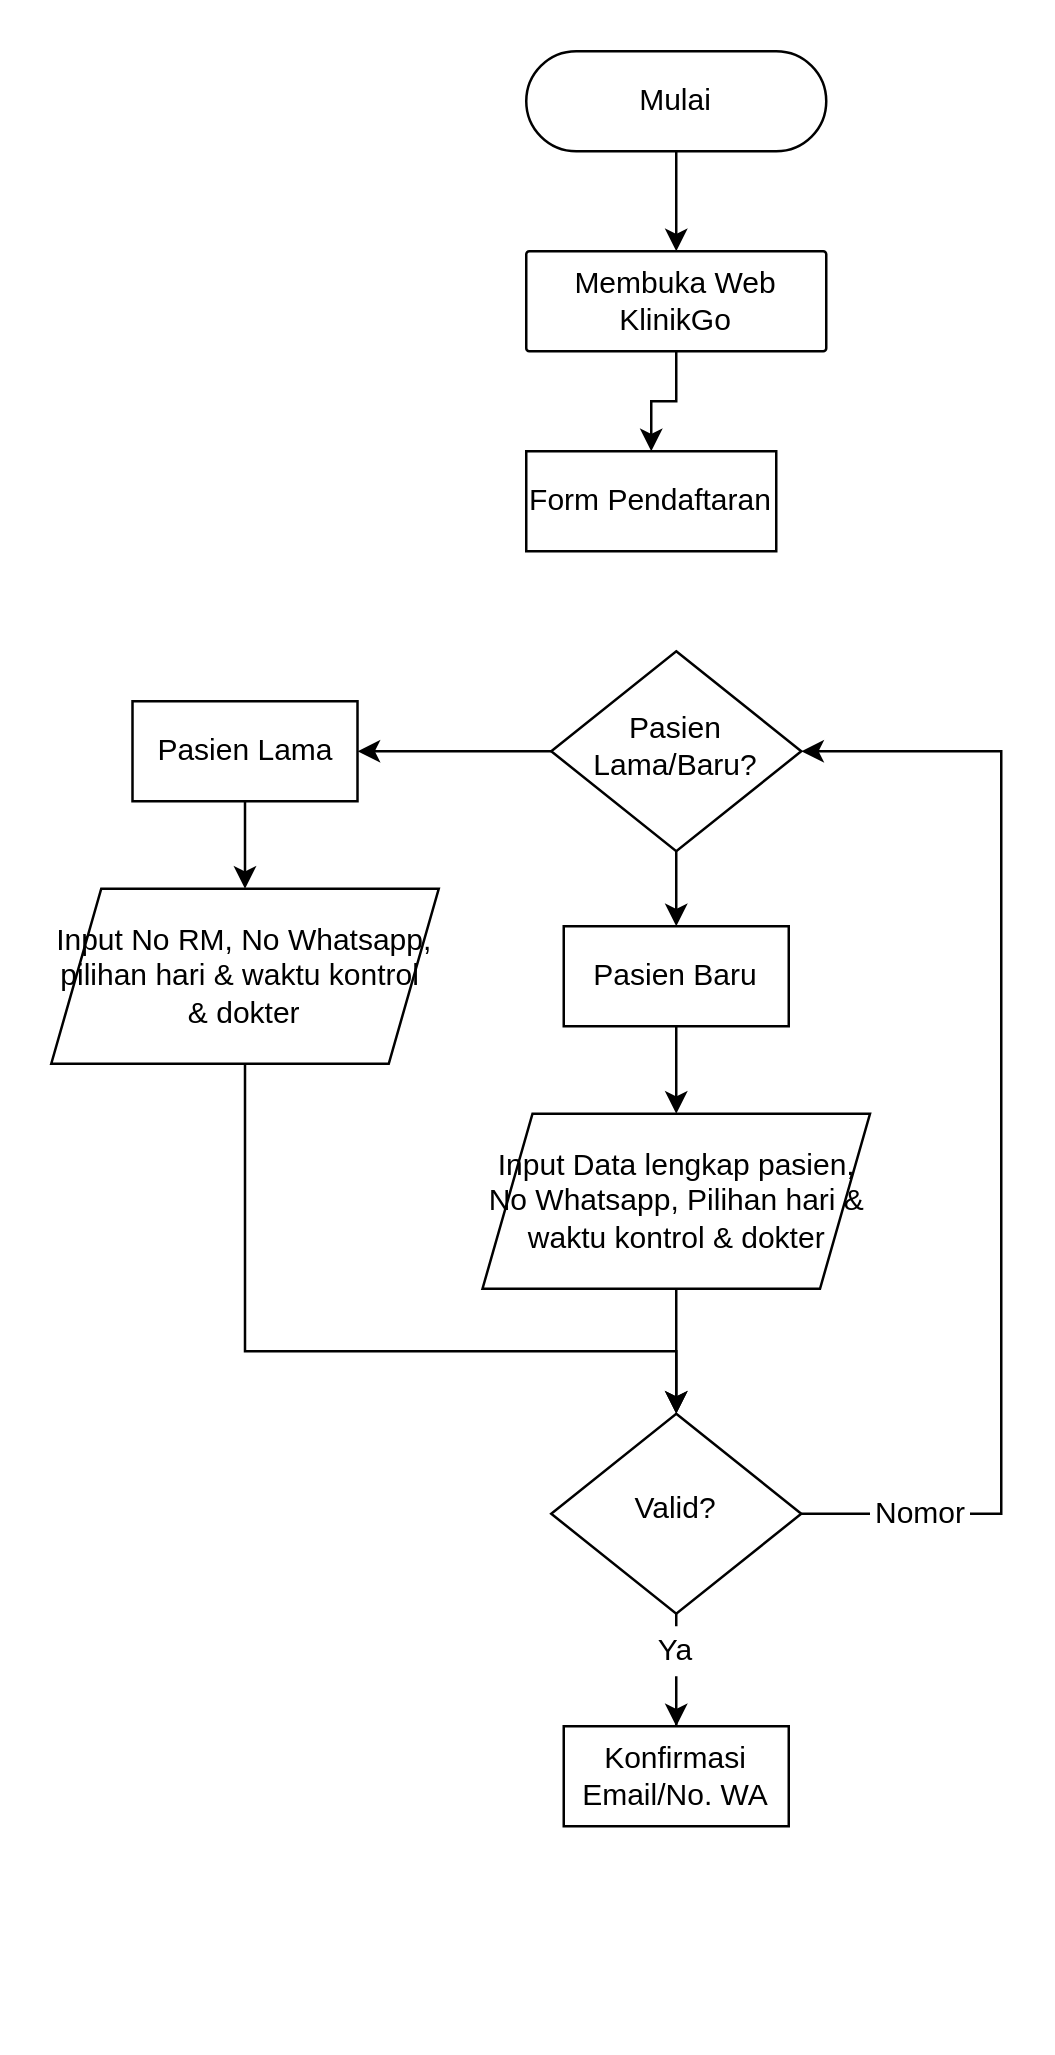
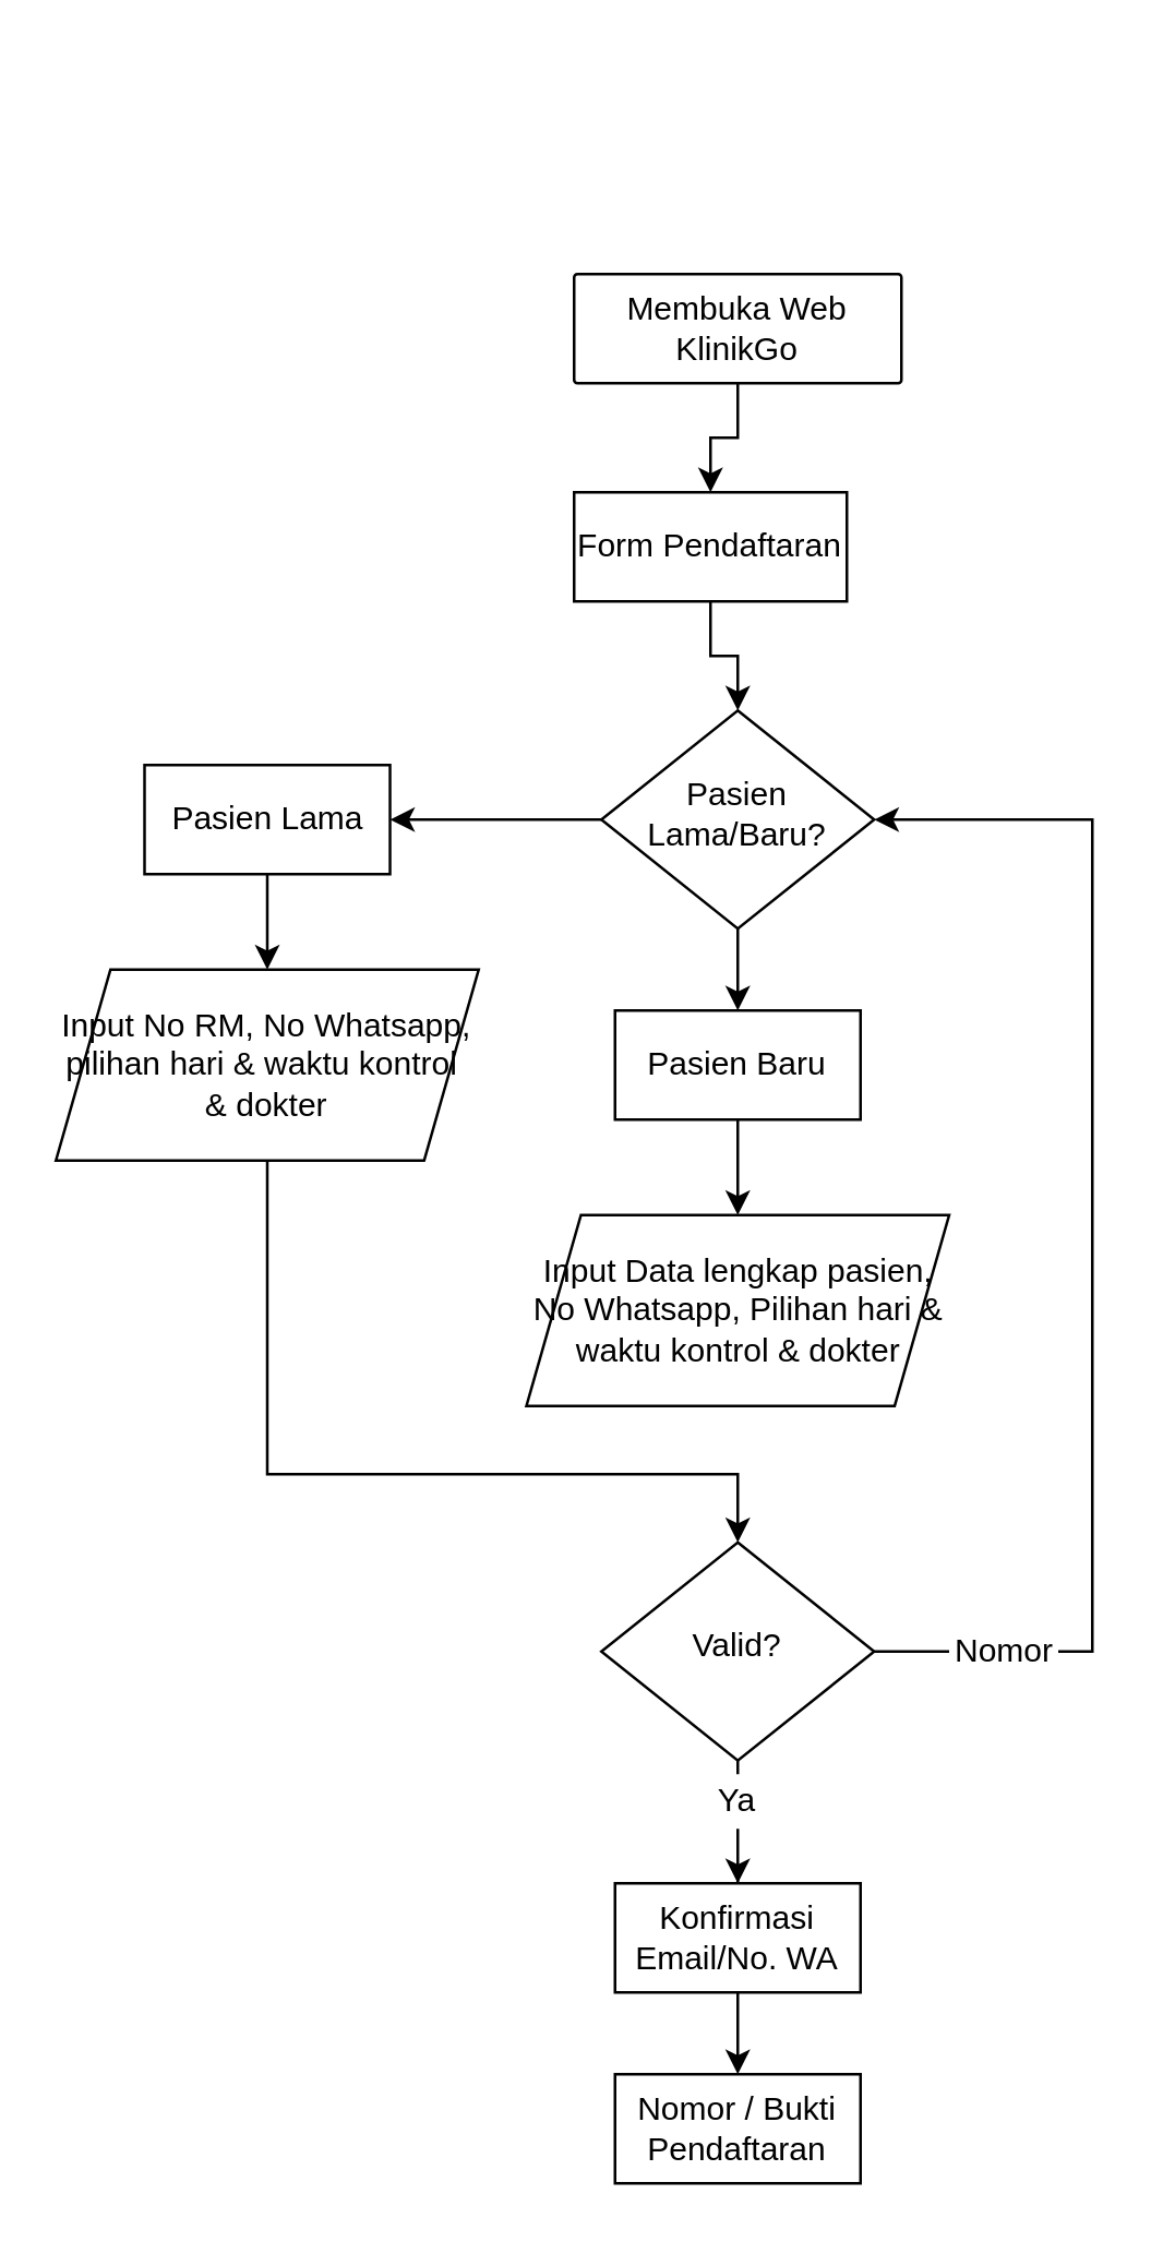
  <mxCell id="0" />
  <mxCell id="1" parent="0" />
  <mxCell id="2" style="edgeStyle=orthogonalEdgeStyle;rounded=0;orthogonalLoop=1;jettySize=auto;html=1;exitX=0.5;exitY=1;exitDx=0;exitDy=0;entryX=0.5;entryY=0;entryDx=0;entryDy=0;" edge="1" parent="1" source="3" target="12"><mxGeometry relative="1" as="geometry" /></mxCell>
  <mxCell id="3" value="Membuka Web KlinikGo" style="rounded=1;whiteSpace=wrap;html=1;fontSize=12;glass=0;strokeWidth=1;shadow=0;arcSize=3;" parent="1" vertex="1"><mxGeometry x="210" y="100" width="120" height="40" as="geometry" /></mxCell>
  <mxCell id="4" style="edgeStyle=orthogonalEdgeStyle;rounded=0;orthogonalLoop=1;jettySize=auto;html=1;exitX=0.5;exitY=1;exitDx=0;exitDy=0;" edge="1" parent="1" source="6" target="8"><mxGeometry relative="1" as="geometry" /></mxCell>
  <mxCell id="5" style="edgeStyle=orthogonalEdgeStyle;rounded=0;orthogonalLoop=1;jettySize=auto;html=1;exitX=0;exitY=0.5;exitDx=0;exitDy=0;entryX=1;entryY=0.5;entryDx=0;entryDy=0;" edge="1" parent="1" source="6" target="14"><mxGeometry relative="1" as="geometry" /></mxCell>
  <mxCell id="6" value="Pasien Lama/Baru?" style="rhombus;whiteSpace=wrap;html=1;shadow=0;fontFamily=Helvetica;fontSize=12;align=center;strokeWidth=1;spacing=6;spacingTop=-4;" parent="1" vertex="1"><mxGeometry x="220" y="260" width="100" height="80" as="geometry" /></mxCell>
  <mxCell id="7" style="edgeStyle=orthogonalEdgeStyle;rounded=0;orthogonalLoop=1;jettySize=auto;html=1;exitX=0.5;exitY=1;exitDx=0;exitDy=0;entryX=0.5;entryY=0;entryDx=0;entryDy=0;" edge="1" parent="1" source="8" target="16"><mxGeometry relative="1" as="geometry" /></mxCell>
  <mxCell id="8" value="Pasien Baru&lt;span style=&quot;color: rgba(0 , 0 , 0 , 0) ; font-family: monospace ; font-size: 0px&quot;&gt;%3CmxGraphModel%3E%3Croot%3E%3CmxCell%20id%3D%220%22%2F%3E%3CmxCell%20id%3D%221%22%20parent%3D%220%22%2F%3E%3CmxCell%20id%3D%222%22%20value%3D%22Membuka%20Web%20KlinikGo%22%20style%3D%22rounded%3D1%3BwhiteSpace%3Dwrap%3Bhtml%3D1%3BfontSize%3D12%3Bglass%3D0%3BstrokeWidth%3D1%3Bshadow%3D0%3BarcSize%3D3%3B%22%20vertex%3D%221%22%20parent%3D%221%22%3E%3CmxGeometry%20x%3D%22160%22%20y%3D%2280%22%20width%3D%22120%22%20height%3D%2240%22%20as%3D%22geometry%22%2F%3E%3C%2FmxCell%3E%3C%2Froot%3E%3C%2FmxGraphModel%3E&lt;/span&gt;" style="rounded=1;whiteSpace=wrap;html=1;fontSize=12;glass=0;strokeWidth=1;shadow=0;arcSize=0;" parent="1" vertex="1"><mxGeometry x="225" y="370" width="90" height="40" as="geometry" /></mxCell>
- <mxCell id="9" style="edgeStyle=orthogonalEdgeStyle;rounded=0;orthogonalLoop=1;jettySize=auto;html=1;exitX=0.5;exitY=1;exitDx=0;exitDy=0;entryX=0.5;entryY=0;entryDx=0;entryDy=0;" edge="1" parent="1" source="10" target="3"><mxGeometry relative="1" as="geometry" /></mxCell>
- <mxCell id="10" value="Mulai" style="rounded=1;whiteSpace=wrap;html=1;fontSize=12;glass=0;strokeWidth=1;shadow=0;arcSize=50;" vertex="1" parent="1"><mxGeometry x="210" width="120" height="40" as="geometry" y="20" /></mxCell>
+ <mxCell id="11" style="edgeStyle=orthogonalEdgeStyle;rounded=0;orthogonalLoop=1;jettySize=auto;html=1;exitX=0.5;exitY=1;exitDx=0;exitDy=0;entryX=0.5;entryY=0;entryDx=0;entryDy=0;" edge="1" parent="1" source="12" target="6"><mxGeometry relative="1" as="geometry" /></mxCell>
  <mxCell id="12" value="Form Pendaftaran" style="rounded=1;whiteSpace=wrap;html=1;fontSize=12;glass=0;strokeWidth=1;shadow=0;arcSize=0;" vertex="1" parent="1"><mxGeometry x="210" y="180" width="100" height="40" as="geometry" /></mxCell>
  <mxCell id="13" style="edgeStyle=orthogonalEdgeStyle;rounded=0;orthogonalLoop=1;jettySize=auto;html=1;exitX=0.5;exitY=1;exitDx=0;exitDy=0;entryX=0.5;entryY=0;entryDx=0;entryDy=0;" edge="1" parent="1" source="14" target="18"><mxGeometry relative="1" as="geometry"><mxPoint x="125.034" y="355" as="targetPoint" /></mxGeometry></mxCell>
  <mxCell id="14" value="Pasien Lama&lt;span style=&quot;color: rgba(0 , 0 , 0 , 0) ; font-family: monospace ; font-size: 0px&quot;&gt;%3CmxGraphModel%3E%3Croot%3E%3CmxCell%20id%3D%220%22%2F%3E%3CmxCell%20id%3D%221%22%20parent%3D%220%22%2F%3E%3CmxCell%20id%3D%222%22%20value%3D%22Membuka%20Web%20KlinikGo%22%20style%3D%22rounded%3D1%3BwhiteSpace%3Dwrap%3Bhtml%3D1%3BfontSize%3D12%3Bglass%3D0%3BstrokeWidth%3D1%3Bshadow%3D0%3BarcSize%3D3%3B%22%20vertex%3D%221%22%20parent%3D%221%22%3E%3CmxGeometry%20x%3D%22160%22%20y%3D%2280%22%20width%3D%22120%22%20height%3D%2240%22%20as%3D%22geometry%22%2F%3E%3C%2FmxCell%3E%3C%2Froot%3E%3C%2FmxGraphModel%3E&lt;/span&gt;" style="rounded=1;whiteSpace=wrap;html=1;fontSize=12;glass=0;strokeWidth=1;shadow=0;arcSize=0;" vertex="1" parent="1"><mxGeometry x="52.5" y="280" width="90" height="40" as="geometry" /></mxCell>
- <mxCell id="15" style="edgeStyle=orthogonalEdgeStyle;rounded=0;orthogonalLoop=1;jettySize=auto;html=1;exitX=0.5;exitY=1;exitDx=0;exitDy=0;" edge="1" parent="1" source="16" target="23"><mxGeometry relative="1" as="geometry" /></mxCell>
  <mxCell id="16" value="Input Data lengkap pasien, No Whatsapp, Pilihan hari &amp;amp; &lt;br&gt;waktu kontrol &amp;amp; dokter" style="shape=parallelogram;perimeter=parallelogramPerimeter;whiteSpace=wrap;html=1;fixedSize=1;" vertex="1" parent="1"><mxGeometry x="192.5" y="445" width="155" height="70" as="geometry" /></mxCell>
  <mxCell id="17" style="edgeStyle=orthogonalEdgeStyle;rounded=0;orthogonalLoop=1;jettySize=auto;html=1;exitX=0.5;exitY=1;exitDx=0;exitDy=0;entryX=0.5;entryY=0;entryDx=0;entryDy=0;" edge="1" parent="1" source="18" target="23"><mxGeometry relative="1" as="geometry"><mxPoint x="260" y="520" as="targetPoint" /><Array as="points"><mxPoint x="97" y="540" /><mxPoint x="270" y="540" /></Array></mxGeometry></mxCell>
  <mxCell id="18" value="Input No RM, No Whatsapp, pilihan hari &amp;amp; waktu kontrol&amp;nbsp;&lt;br&gt;&amp;amp; dokter" style="shape=parallelogram;perimeter=parallelogramPerimeter;whiteSpace=wrap;html=1;fixedSize=1;" vertex="1" parent="1"><mxGeometry x="20" y="355" width="155" height="70" as="geometry" /></mxCell>
  <mxCell id="19" style="edgeStyle=orthogonalEdgeStyle;rounded=0;orthogonalLoop=1;jettySize=auto;html=1;exitX=1;exitY=0.5;exitDx=0;exitDy=0;entryX=1;entryY=0.5;entryDx=0;entryDy=0;" edge="1" parent="1" source="24" target="6"><mxGeometry relative="1" as="geometry"><Array as="points"><mxPoint x="400" y="605" /><mxPoint x="400" y="300" /></Array></mxGeometry></mxCell>
  <mxCell id="20" style="edgeStyle=orthogonalEdgeStyle;rounded=0;orthogonalLoop=1;jettySize=auto;html=1;exitX=1;exitY=0.5;exitDx=0;exitDy=0;entryX=0;entryY=0.5;entryDx=0;entryDy=0;endArrow=none;endFill=0;" edge="1" parent="1" source="23" target="24"><mxGeometry relative="1" as="geometry" /></mxCell>
  <mxCell id="21" style="edgeStyle=orthogonalEdgeStyle;rounded=0;orthogonalLoop=1;jettySize=auto;html=1;exitX=0.5;exitY=1;exitDx=0;exitDy=0;endArrow=classic;endFill=1;" edge="1" parent="1" source="27" target="26"><mxGeometry relative="1" as="geometry" /></mxCell>
  <mxCell id="22" style="edgeStyle=orthogonalEdgeStyle;rounded=0;orthogonalLoop=1;jettySize=auto;html=1;exitX=0.5;exitY=1;exitDx=0;exitDy=0;entryX=0.5;entryY=0;entryDx=0;entryDy=0;endArrow=none;endFill=0;" edge="1" parent="1" source="23" target="27"><mxGeometry relative="1" as="geometry" /></mxCell>
  <mxCell id="23" value="Valid?" style="rhombus;whiteSpace=wrap;html=1;shadow=0;fontFamily=Helvetica;fontSize=12;align=center;strokeWidth=1;spacing=6;spacingTop=-4;" vertex="1" parent="1"><mxGeometry x="220" y="565" width="100" height="80" as="geometry" /></mxCell>
  <mxCell id="24" value="Nomor" style="text;html=1;strokeColor=none;fillColor=none;align=center;verticalAlign=middle;whiteSpace=wrap;rounded=0;" vertex="1" parent="1"><mxGeometry x="347.5" y="595" width="40" height="20" as="geometry" /></mxCell>
+ <mxCell id="25" style="edgeStyle=orthogonalEdgeStyle;rounded=0;orthogonalLoop=1;jettySize=auto;html=1;exitX=0.5;exitY=1;exitDx=0;exitDy=0;entryX=0.5;entryY=0;entryDx=0;entryDy=0;endArrow=classic;endFill=1;" edge="1" parent="1" source="26" target="28"><mxGeometry relative="1" as="geometry" /></mxCell>
  <mxCell id="26" value="Konfirmasi Email/No. WA" style="rounded=1;whiteSpace=wrap;html=1;fontSize=12;glass=0;strokeWidth=1;shadow=0;arcSize=0;" vertex="1" parent="1"><mxGeometry x="225" y="690" width="90" height="40" as="geometry" /></mxCell>
  <mxCell id="27" value="Ya" style="text;html=1;strokeColor=none;fillColor=none;align=center;verticalAlign=middle;whiteSpace=wrap;rounded=0;" vertex="1" parent="1"><mxGeometry x="250" y="650" width="40" height="20" as="geometry" /></mxCell>
+ <mxCell id="28" value="Nomor / Bukti Pendaftaran" style="rounded=1;whiteSpace=wrap;html=1;fontSize=12;glass=0;strokeWidth=1;shadow=0;arcSize=0;" vertex="1" parent="1"><mxGeometry x="225" y="760" width="90" height="40" as="geometry" /></mxCell>
